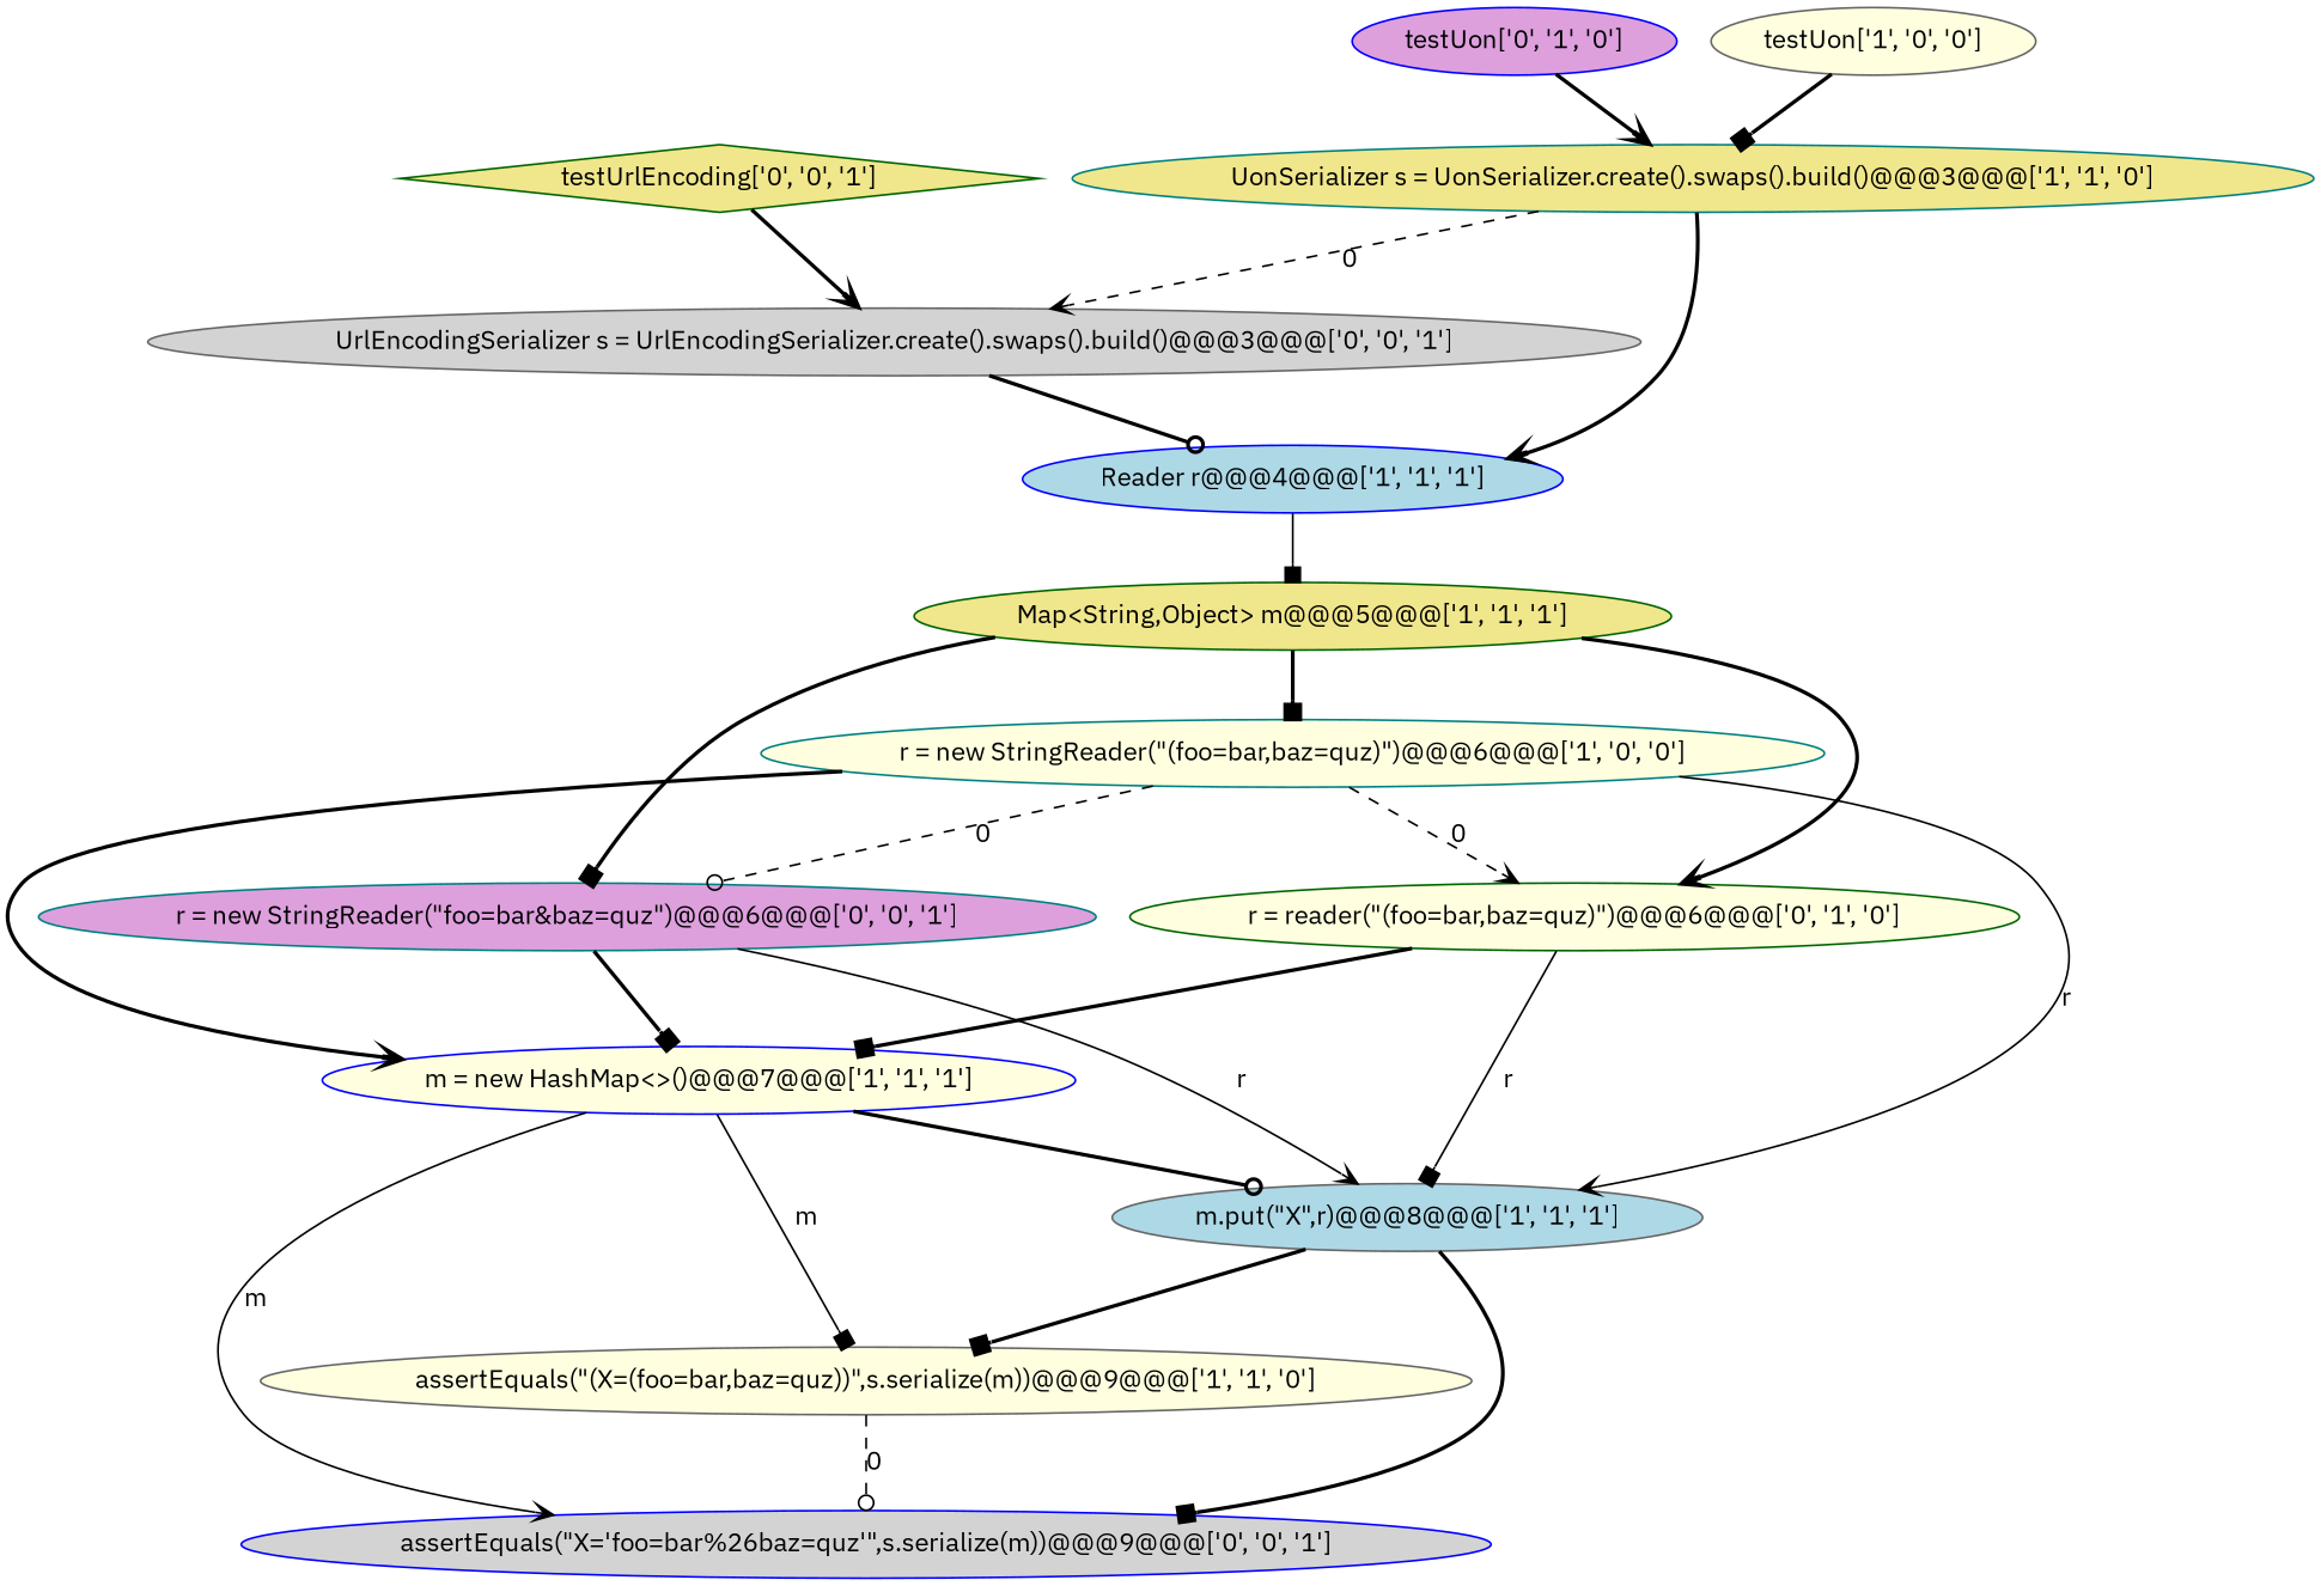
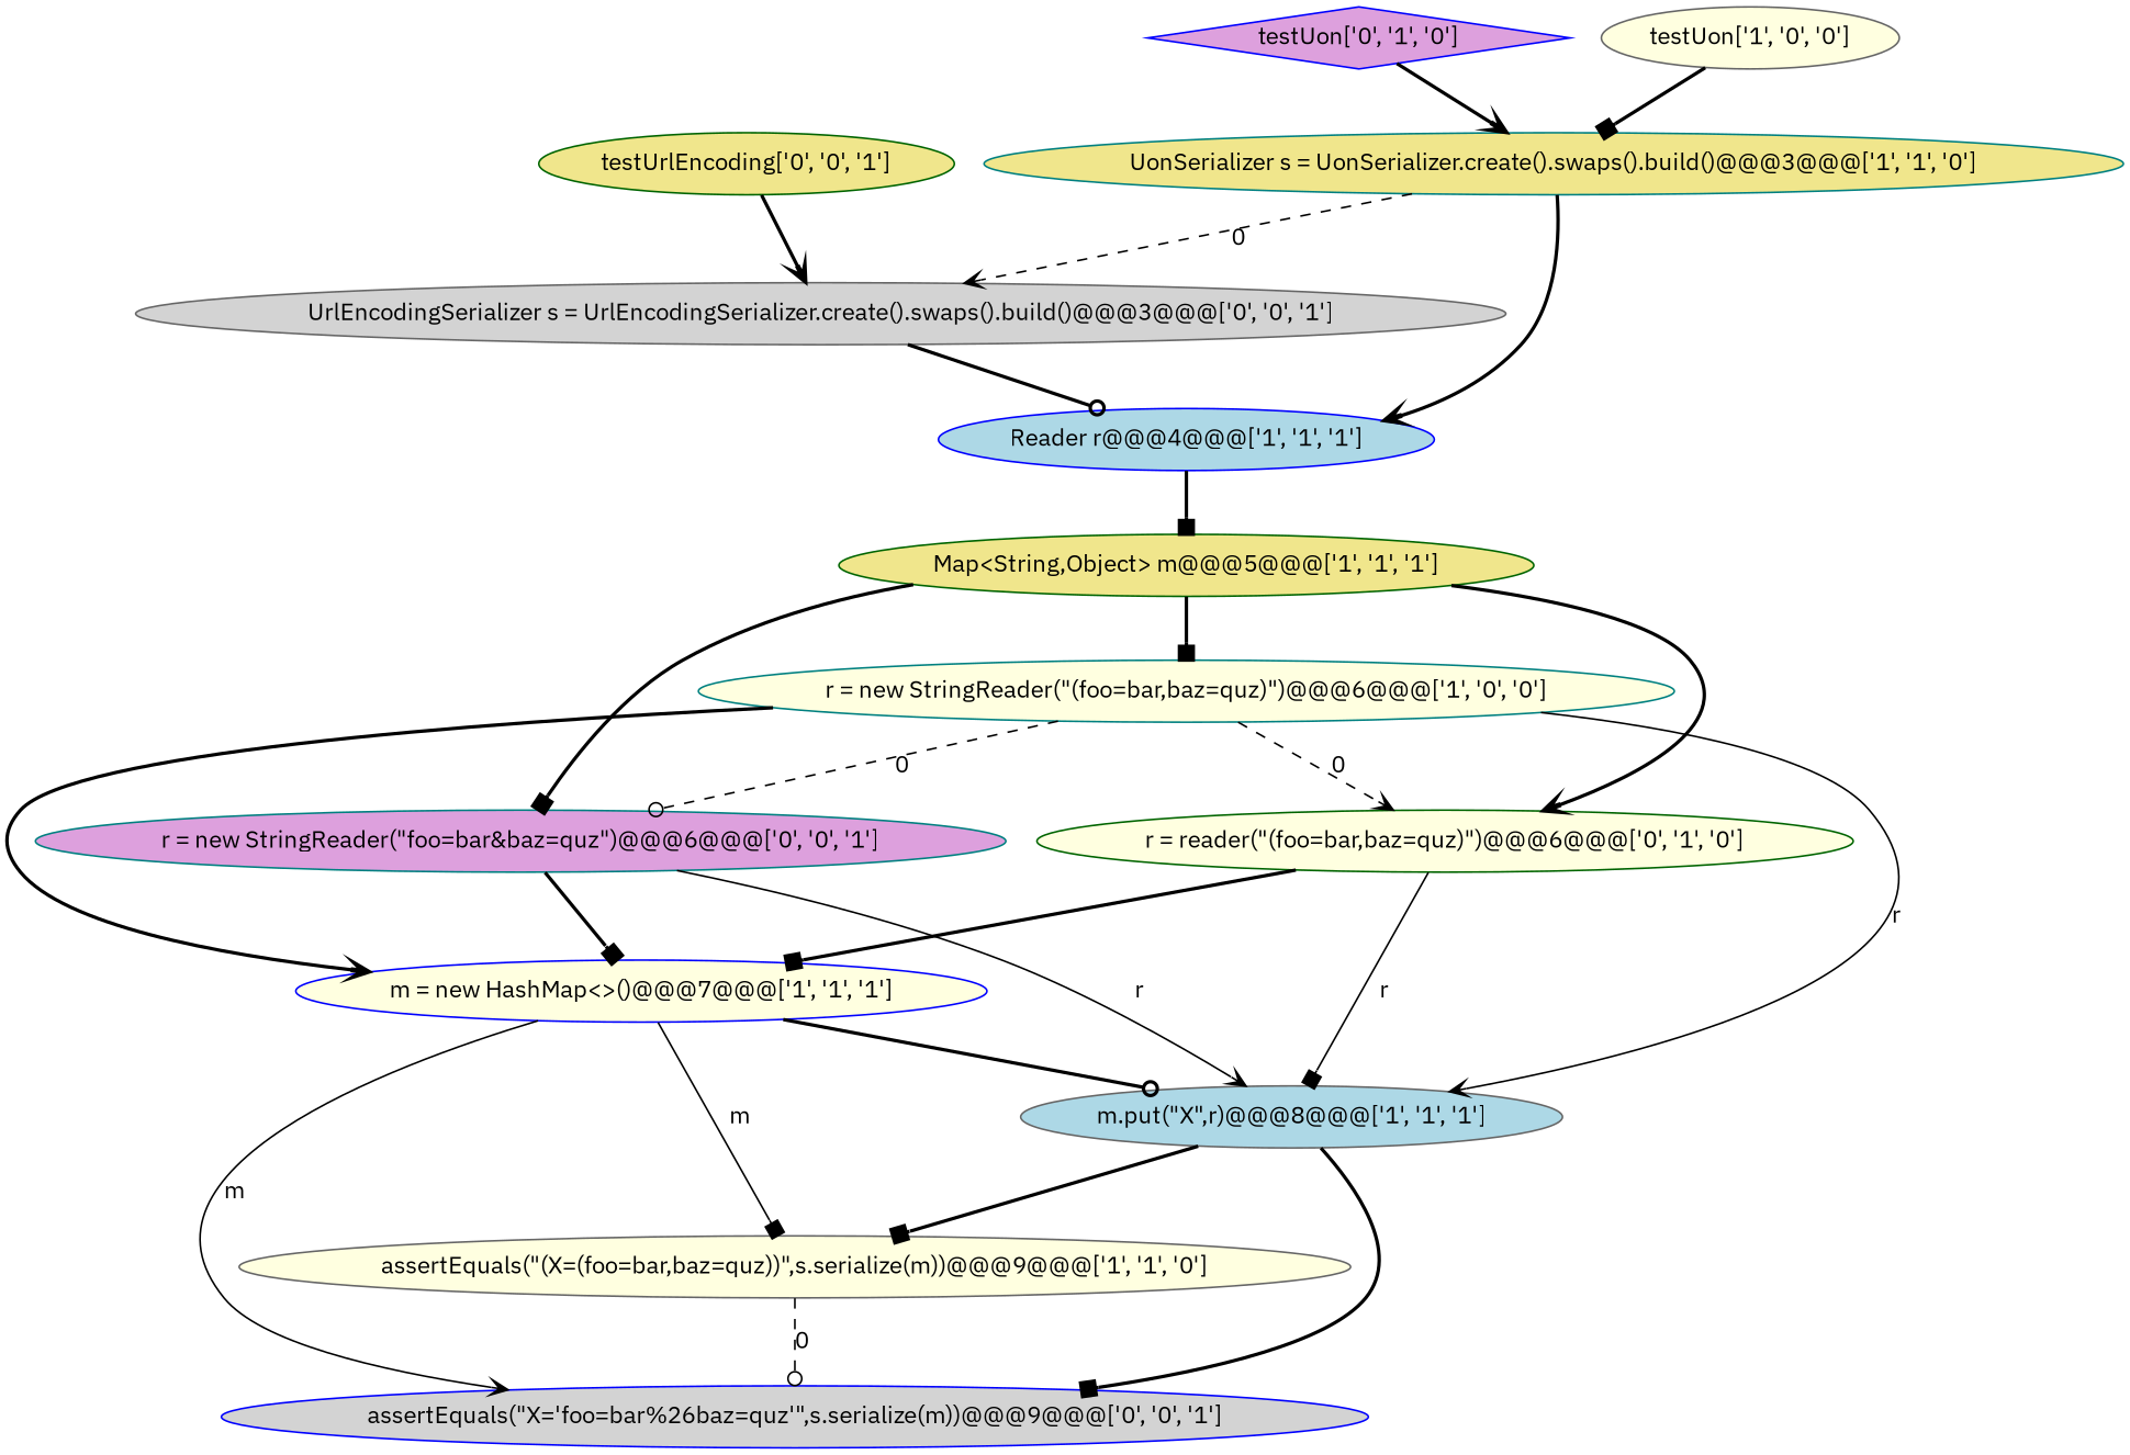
  digraph {
    fontname="IBM Plex Sans"
    node [color=gray40 fillcolor=lightyellow fontname="IBM Plex Sans" shape=ellipse style=filled]
    edge [arrowhead=vee fontname="IBM Plex Sans" style=bold]
    n1 [color=teal label="r = new StringReader(\"(foo=bar,baz=quz)\")@@@6@@@['1', '0', '0']"]
    n2 [fillcolor=lightblue label="m.put(\"X\",r)@@@8@@@['1', '1', '1']"]
    n3 [color=teal fillcolor=plum label="r = new StringReader(\"foo=bar&baz=quz\")@@@6@@@['0', '0', '1']"]
    n4 [color=darkgreen label="r = reader(\"(foo=bar,baz=quz)\")@@@6@@@['0', '1', '0']"]
    n5 [color=blue label="m = new HashMap<>()@@@7@@@['1', '1', '1']"]
    n6 [color=blue fillcolor=lightgrey label="assertEquals(\"X='foo=bar%26baz=quz'\",s.serialize(m))@@@9@@@['0', '0', '1']"]
    n7 [label="assertEquals(\"(X=(foo=bar,baz=quz))\",s.serialize(m))@@@9@@@['1', '1', '0']"]
    n8 [color=blue fillcolor=lightblue label="Reader r@@@4@@@['1', '1', '1']"]
    n9 [color=darkgreen fillcolor=khaki label="Map<String,Object> m@@@5@@@['1', '1', '1']"]
-   n10 [color=blue fillcolor=plum label="testUon['0', '1', '0']"]
+   n10 [color=blue fillcolor=plum label="testUon['0', '1', '0']" shape=diamond]
    n11 [color=teal fillcolor=khaki label="UonSerializer s = UonSerializer.create().swaps().build()@@@3@@@['1', '1', '0']"]
    n12 [fillcolor=lightgrey label="UrlEncodingSerializer s = UrlEncodingSerializer.create().swaps().build()@@@3@@@['0', '0', '1']"]
-   n13 [color=darkgreen fillcolor=khaki label="testUrlEncoding['0', '0', '1']" shape=diamond]
+   n13 [color=darkgreen fillcolor=khaki label="testUrlEncoding['0', '0', '1']"]
    n14 [label="testUon['1', '0', '0']"]
    n1 -> n2 [label=r style=solid]
    n1 -> n3 [arrowhead=odot label=0 style=dashed]
    n1 -> n4 [label=0 style=dashed]
    n1 -> n5
    n2 -> n6 [arrowhead=box]
    n2 -> n7 [arrowhead=box]
    n3 -> n2 [label=r style=solid]
    n3 -> n5 [arrowhead=box]
    n4 -> n2 [arrowhead=box label=r style=solid]
    n4 -> n5 [arrowhead=box]
    n5 -> n2 [arrowhead=odot]
    n5 -> n6 [label=m style=solid]
    n5 -> n7 [arrowhead=box label=m style=solid]
    n7 -> n6 [arrowhead=odot label=0 style=dashed]
-   n8 -> n9 [arrowhead=box style=solid]
+   n8 -> n9 [arrowhead=box]
    n9 -> n1 [arrowhead=box]
    n9 -> n3 [arrowhead=box]
    n9 -> n4
    n10 -> n11
    n11 -> n8
    n11 -> n12 [label=0 style=dashed]
    n12 -> n8 [arrowhead=odot]
    n13 -> n12
    n14 -> n11 [arrowhead=box]
  }
